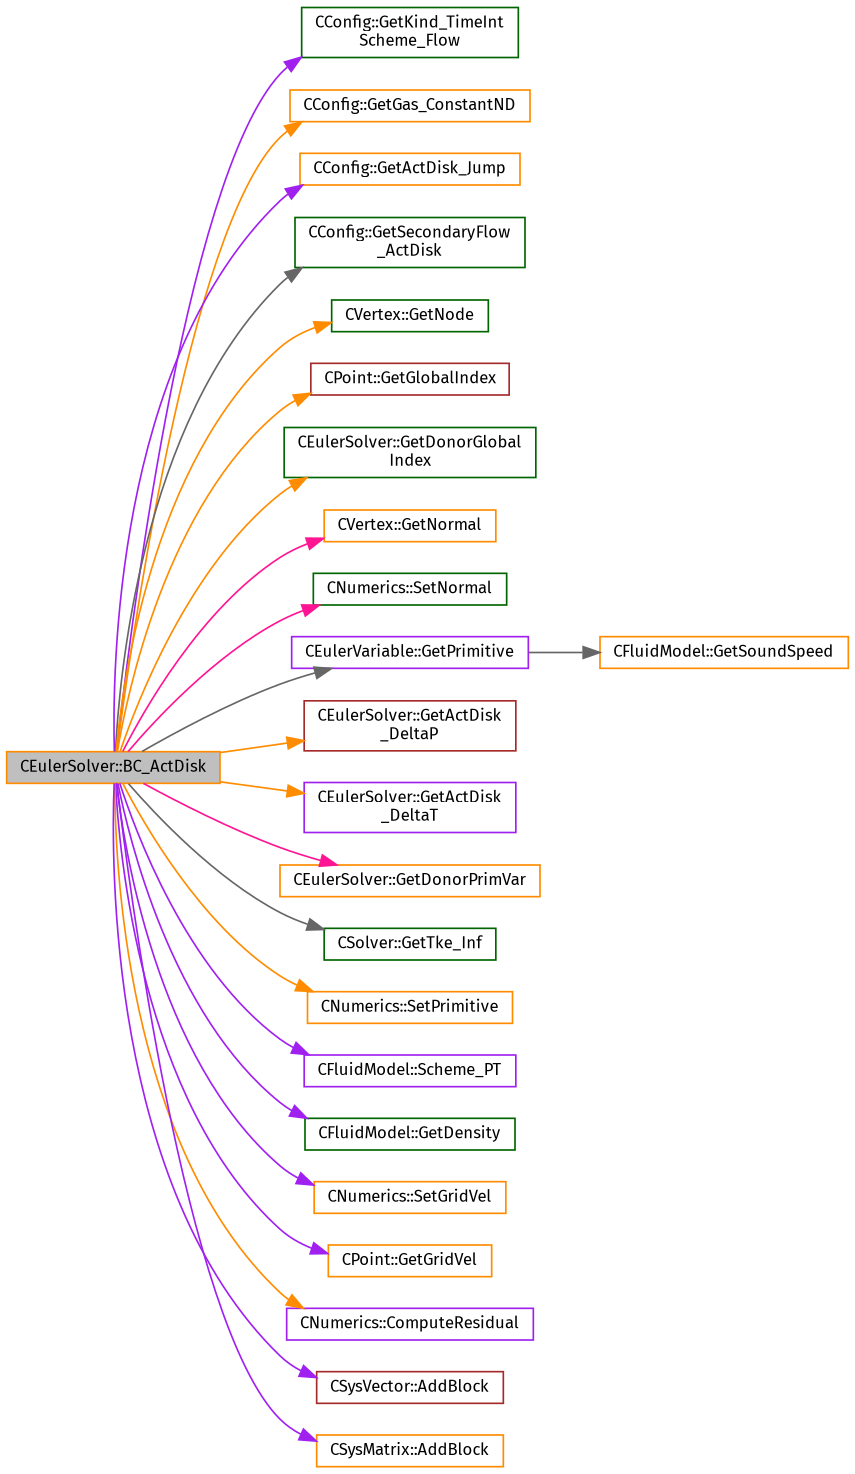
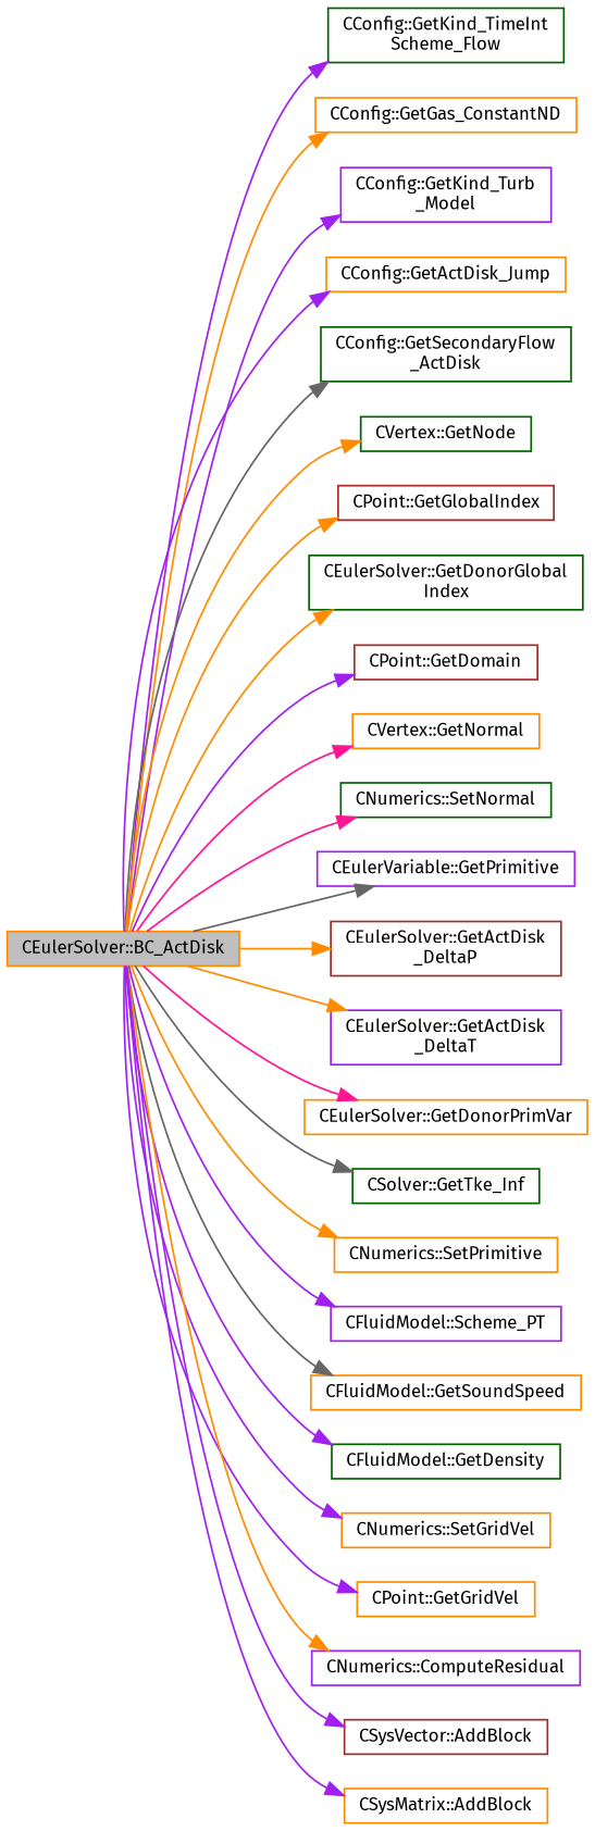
  digraph {
    fontname="Fira Sans"
    rankdir=LR
    node [color=darkorange fillcolor=white fontname="Fira Sans" fontsize=10 shape=record style=filled]
    edge [color=purple fontname="Fira Sans" fontsize=10 labelfontname=Helvetica labelfontsize=10 style=solid]
    n1 [fillcolor=grey75 fontcolor=black height=0.2 label="CEulerSolver::BC_ActDisk" width=0.4]
    n2 [color=darkgreen height=0.2 label="CConfig::GetKind_TimeInt\lScheme_Flow" width=0.4]
    n3 [height=0.2 label="CConfig::GetGas_ConstantND" width=0.4]
+   n4 [color=purple height=0.2 label="CConfig::GetKind_Turb\l_Model" width=0.4]
    n5 [height=0.2 label="CConfig::GetActDisk_Jump" width=0.4]
    n6 [color=darkgreen height=0.2 label="CConfig::GetSecondaryFlow\l_ActDisk" width=0.4]
    n7 [color=darkgreen height=0.2 label="CVertex::GetNode" width=0.4]
    n8 [color=brown height=0.2 label="CPoint::GetGlobalIndex" width=0.4]
    n9 [color=darkgreen height=0.2 label="CEulerSolver::GetDonorGlobal\lIndex" width=0.4]
+   n10 [color=brown height=0.2 label="CPoint::GetDomain" width=0.4]
    n11 [height=0.2 label="CVertex::GetNormal" width=0.4]
    n12 [color=darkgreen height=0.2 label="CNumerics::SetNormal" width=0.4]
    n13 [color=purple height=0.2 label="CEulerVariable::GetPrimitive" width=0.4]
    n14 [color=brown height=0.2 label="CEulerSolver::GetActDisk\l_DeltaP" width=0.4]
    n15 [color=purple height=0.2 label="CEulerSolver::GetActDisk\l_DeltaT" width=0.4]
    n16 [height=0.2 label="CEulerSolver::GetDonorPrimVar" width=0.4]
    n17 [color=darkgreen height=0.2 label="CSolver::GetTke_Inf" width=0.4]
    n18 [height=0.2 label="CNumerics::SetPrimitive" width=0.4]
    n19 [color=purple height=0.2 label="CFluidModel::Scheme_PT" width=0.4]
    n20 [height=0.2 label="CFluidModel::GetSoundSpeed" width=0.4]
    n21 [color=darkgreen height=0.2 label="CFluidModel::GetDensity" width=0.4]
    n22 [height=0.2 label="CNumerics::SetGridVel" width=0.4]
    n23 [height=0.2 label="CPoint::GetGridVel" width=0.4]
    n24 [color=purple height=0.2 label="CNumerics::ComputeResidual" width=0.4]
    n25 [color=brown height=0.2 label="CSysVector::AddBlock" width=0.4]
    n26 [height=0.2 label="CSysMatrix::AddBlock" width=0.4]
    n1 -> n2
    n1 -> n3 [color=darkorange]
+   n1 -> n4
    n1 -> n5
    n1 -> n6 [color=gray40]
    n1 -> n7 [color=darkorange]
    n1 -> n8 [color=darkorange]
    n1 -> n9 [color=darkorange]
+   n1 -> n10
    n1 -> n11 [color=deeppink]
    n1 -> n12 [color=deeppink]
    n1 -> n13 [color=gray40]
    n1 -> n14 [color=darkorange]
    n1 -> n15 [color=darkorange]
    n1 -> n16 [color=deeppink]
    n1 -> n17 [color=gray40]
    n1 -> n18 [color=darkorange]
    n1 -> n19
-   n13 -> n20 [color=gray40]
+   n1 -> n20 [color=gray40]
    n1 -> n21
    n1 -> n22
    n1 -> n23
    n1 -> n24 [color=darkorange]
    n1 -> n25
    n1 -> n26
  }
